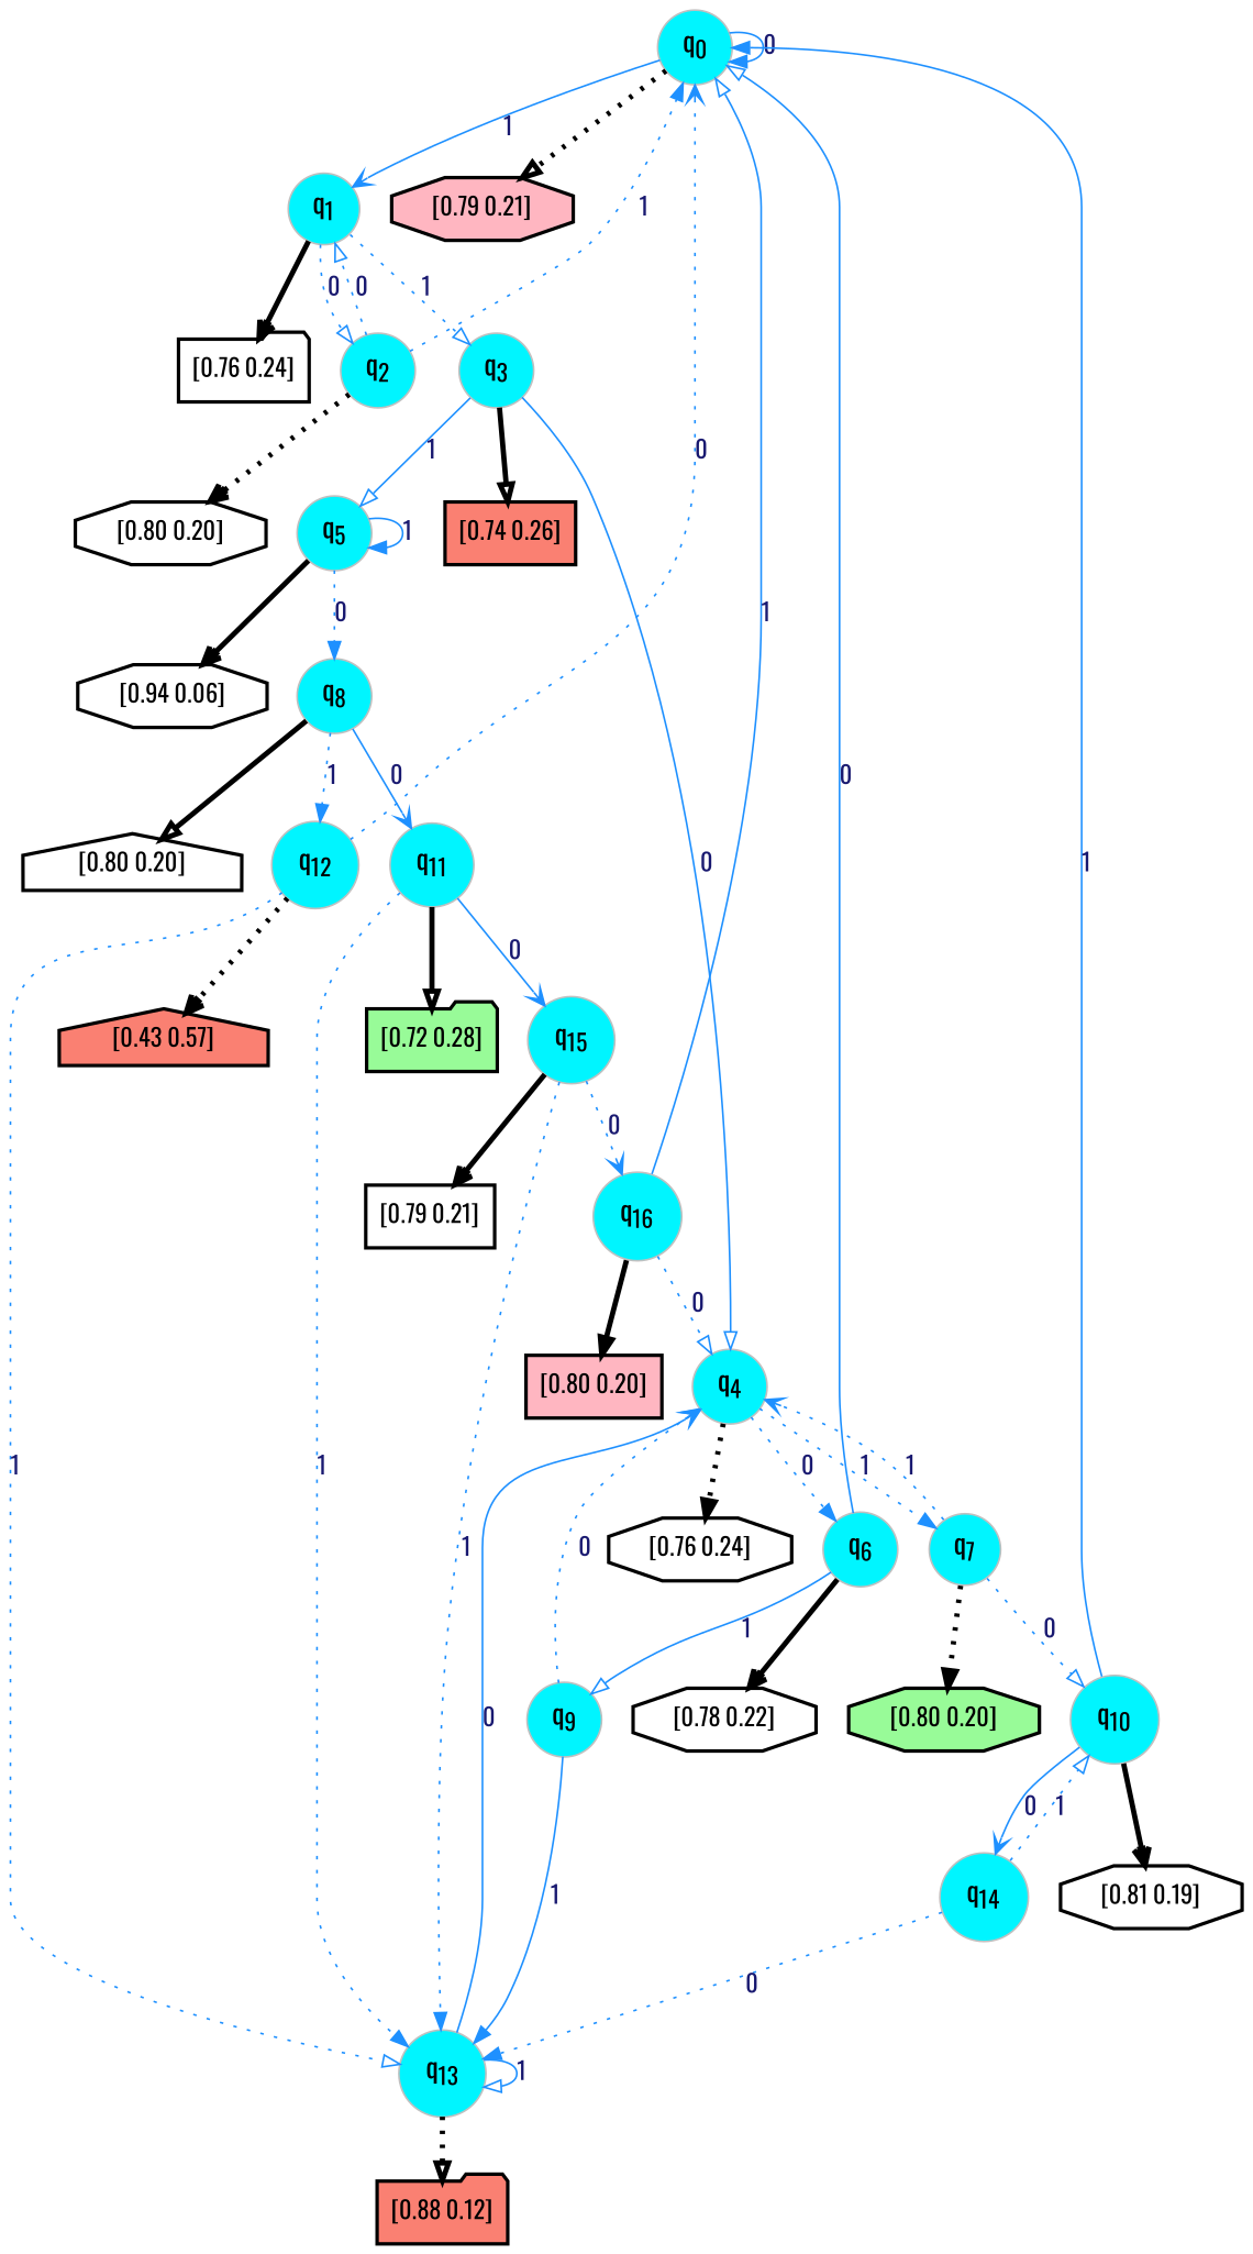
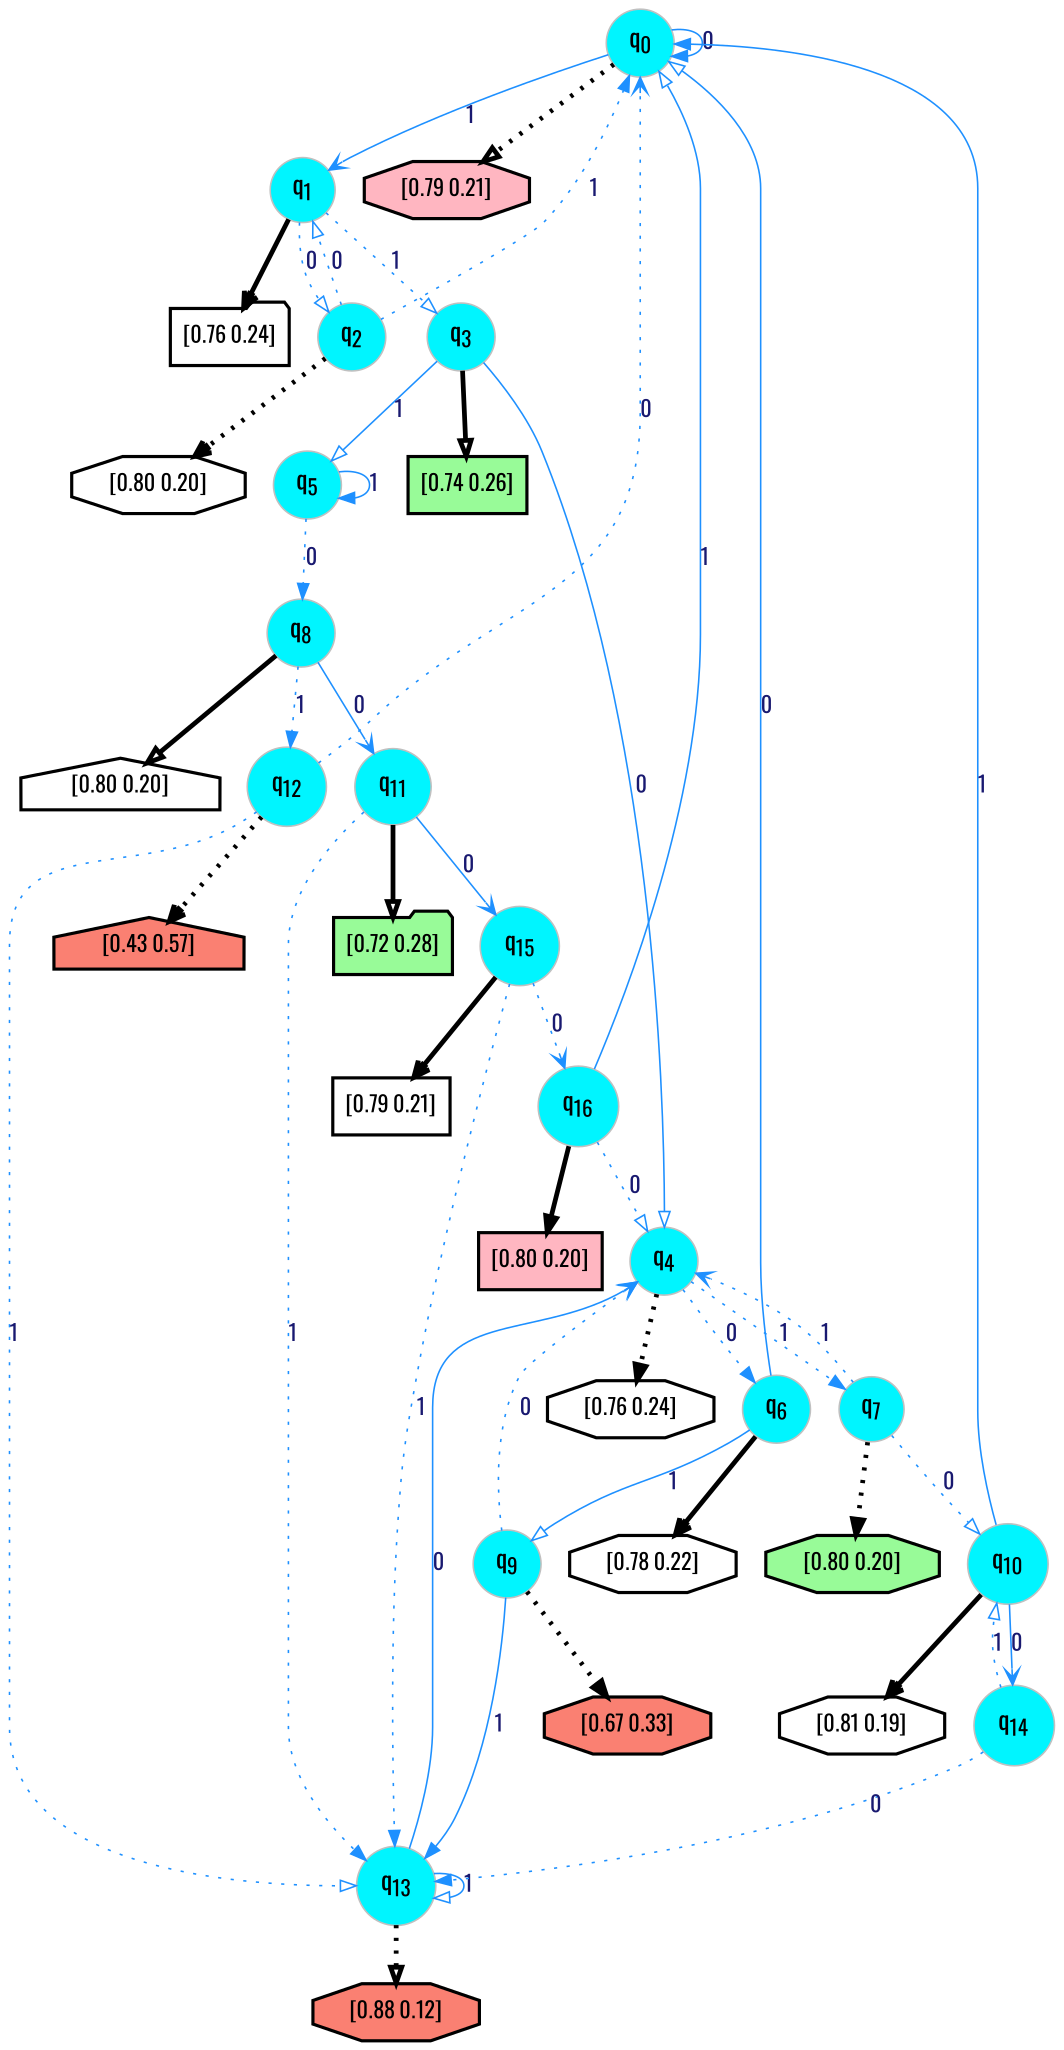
  digraph {
    fontname=Oswald
    rankdir=TD
    node [color=gray fillcolor=turquoise1 fontcolor=black fontname=Oswald fontsize=16 fontweight=bold shape=circle style=filled]
    edge [arrowhead=onormal arrowsize=1 color=dodgerblue1 fontcolor=midnightblue fontname=Oswald fontweight=bold penwidth=1 style=dotted weight=20]
    n1 [label=<q<SUB>0</SUB>>]
    n2 [label=<q<SUB>1</SUB>>]
    n3 [color=black fillcolor=lightpink fontsize=14 label="[0.79 0.21]" penwidth=2 shape=octagon]
    n4 [label=<q<SUB>2</SUB>>]
    n5 [label=<q<SUB>3</SUB>>]
    n6 [color=black fillcolor=white fontsize=14 label="[0.76 0.24]" penwidth=2 shape=folder]
    n7 [color=black fillcolor=white fontsize=14 label="[0.80 0.20]" penwidth=2 shape=octagon]
    n8 [label=<q<SUB>4</SUB>>]
    n9 [label=<q<SUB>5</SUB>>]
-   n10 [color=black fillcolor=salmon fontsize=14 label="[0.74 0.26]" penwidth=2 shape=box]
+   n10 [color=black fillcolor=palegreen fontsize=14 label="[0.74 0.26]" penwidth=2 shape=box]
    n11 [label=<q<SUB>6</SUB>>]
    n12 [label=<q<SUB>7</SUB>>]
    n13 [color=black fillcolor=white fontsize=14 label="[0.76 0.24]" penwidth=2 shape=octagon]
    n14 [label=<q<SUB>8</SUB>>]
-   n15 [color=black fillcolor=white fontsize=14 label="[0.94 0.06]" penwidth=2 shape=octagon]
    n16 [label=<q<SUB>9</SUB>>]
    n17 [color=black fillcolor=white fontsize=14 label="[0.78 0.22]" penwidth=2 shape=octagon]
    n18 [label=<q<SUB>10</SUB>>]
    n19 [color=black fillcolor=palegreen fontsize=14 label="[0.80 0.20]" penwidth=2 shape=octagon]
    n20 [label=<q<SUB>11</SUB>>]
    n21 [label=<q<SUB>12</SUB>>]
    n22 [color=black fillcolor=white fontsize=14 label="[0.80 0.20]" penwidth=2 shape=house]
    n23 [label=<q<SUB>13</SUB>>]
+   n24 [color=black fillcolor=salmon fontsize=14 label="[0.67 0.33]" penwidth=2 shape=octagon]
    n25 [label=<q<SUB>14</SUB>>]
    n26 [color=black fillcolor=white fontsize=14 label="[0.81 0.19]" penwidth=2 shape=octagon]
    n27 [label=<q<SUB>15</SUB>>]
    n28 [color=black fillcolor=palegreen fontsize=14 label="[0.72 0.28]" penwidth=2 shape=folder]
    n29 [color=black fillcolor=salmon fontsize=14 label="[0.43 0.57]" penwidth=2 shape=house]
-   n30 [color=black fillcolor=salmon fontsize=14 label="[0.88 0.12]" penwidth=2 shape=folder]
+   n30 [color=black fillcolor=salmon fontsize=14 label="[0.88 0.12]" penwidth=2 shape=octagon]
    n31 [label=<q<SUB>16</SUB>>]
    n32 [color=black fillcolor=white fontsize=14 label="[0.79 0.21]" penwidth=2 shape=box]
    n33 [color=black fillcolor=lightpink fontsize=14 label="[0.80 0.20]" penwidth=2 shape=box]
    n1 -> n1 [arrowhead=normal label=0 style=bold]
    n1 -> n2 [arrowhead=vee label=1 style=bold]
    n1 -> n3 [color=black penwidth=3]
    n2 -> n4 [label=0]
    n2 -> n5 [label=1]
    n2 -> n6 [arrowhead=vee color=black penwidth=3 style=bold]
    n4 -> n1 [arrowhead=normal label=1]
    n4 -> n2 [label=0]
    n4 -> n7 [arrowhead=vee color=black penwidth=3]
    n5 -> n8 [label=0 style=bold]
    n5 -> n9 [label=1 style=bold]
    n5 -> n10 [color=black penwidth=3 style=bold]
    n8 -> n11 [arrowhead=normal label=0]
    n8 -> n12 [arrowhead=normal label=1]
    n8 -> n13 [arrowhead=normal color=black penwidth=3]
    n9 -> n9 [arrowhead=normal label=1 style=bold]
    n9 -> n14 [arrowhead=normal label=0]
-   n9 -> n15 [arrowhead=vee color=black penwidth=3 style=bold]
    n11 -> n1 [label=0 style=bold]
    n11 -> n16 [label=1 style=bold]
    n11 -> n17 [arrowhead=vee color=black penwidth=3 style=bold]
    n12 -> n8 [arrowhead=vee label=1]
    n12 -> n18 [label=0]
    n12 -> n19 [arrowhead=normal color=black penwidth=3]
    n14 -> n20 [arrowhead=vee label=0 style=bold]
    n14 -> n21 [arrowhead=normal label=1]
    n14 -> n22 [color=black penwidth=3 style=bold]
    n16 -> n8 [arrowhead=vee label=0]
    n16 -> n23 [arrowhead=normal label=1 style=bold]
+   n16 -> n24 [arrowhead=normal color=black penwidth=3]
    n18 -> n1 [arrowhead=normal label=1 style=bold]
    n18 -> n25 [arrowhead=vee label=0 style=bold]
    n18 -> n26 [arrowhead=vee color=black penwidth=3 style=bold]
    n20 -> n23 [arrowhead=normal label=1]
    n20 -> n27 [arrowhead=vee label=0 style=bold]
    n20 -> n28 [color=black penwidth=3 style=bold]
    n21 -> n1 [arrowhead=vee label=0]
    n21 -> n23 [label=1]
    n21 -> n29 [arrowhead=vee color=black penwidth=3]
    n23 -> n8 [arrowhead=vee label=0 style=bold]
    n23 -> n23 [label=1 style=bold]
    n23 -> n30 [color=black penwidth=3]
    n25 -> n18 [label=1]
    n25 -> n23 [arrowhead=normal label=0]
    n27 -> n23 [arrowhead=normal label=1]
    n27 -> n31 [arrowhead=vee label=0]
    n27 -> n32 [arrowhead=vee color=black penwidth=3 style=bold]
    n31 -> n1 [label=1 style=bold]
    n31 -> n8 [label=0]
    n31 -> n33 [arrowhead=normal color=black penwidth=3 style=bold]
  }
